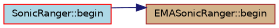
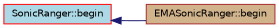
  digraph {
    rankdir=LR
    node [fontname=Helvetica fontsize=10 shape=record style=filled]
    n1 [color=red fillcolor=lightblue fontcolor=black height=0.2 label="SonicRanger::begin" width=0.4]
    n2 [color=brown fillcolor=tan height=0.2 label="EMASonicRanger::begin" width=0.4]
-   n2 -> n1 [color=midnightblue dir=back fontname=Helvetica fontsize=10 labelfontname=Helvetica labelfontsize=10 style=solid]
+   n1 -> n2 [color=midnightblue dir=back fontname=Helvetica fontsize=10 labelfontname=Helvetica labelfontsize=10 style=solid]
  }
